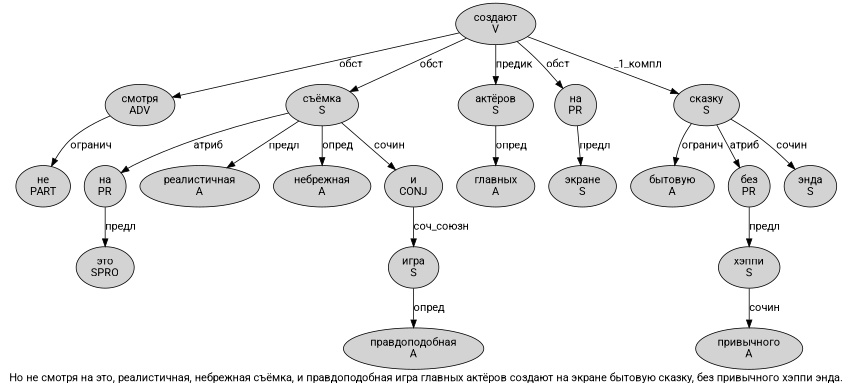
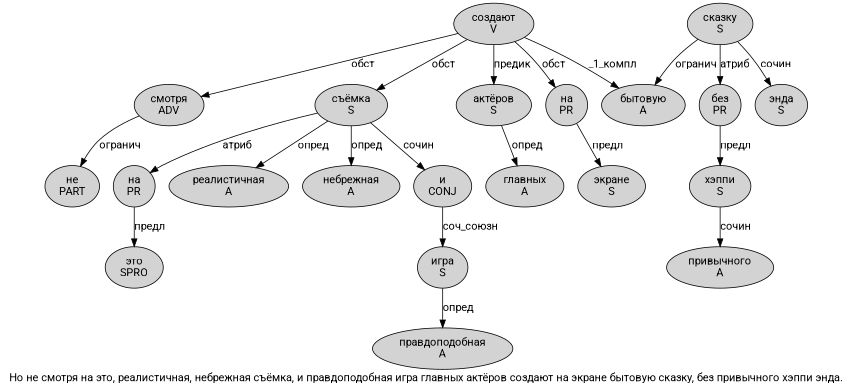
  digraph {
    fontname=Roboto
    label="Но не смотря на это, реалистичная, небрежная съёмка, и правдоподобная игра главных актёров создают на экране бытовую сказку, без привычного хэппи энда."
    node [fillcolor=lightgray fontname=Roboto penwidth=1 shape=ellipse style=filled]
    edge [fontname=Roboto]
    n1 [label="создают\nV"]
    n2 [label="смотря\nADV"]
    n3 [label="съёмка\nS"]
    n4 [label="актёров\nS"]
    n5 [label="на\nPR"]
    n6 [label="сказку\nS"]
    n7 [label="не\nPART"]
    n8 [label="на\nPR"]
    n9 [label="это\nSPRO"]
    n10 [label="реалистичная\nA"]
    n11 [label="небрежная\nA"]
    n12 [label="и\nCONJ"]
    n13 [label="игра\nS"]
    n14 [label="правдоподобная\nA"]
    n15 [label="главных\nA"]
    n16 [label="экране\nS"]
    n17 [label="бытовую\nA"]
    n18 [label="без\nPR"]
    n19 [label="энда\nS"]
    n20 [label="хэппи\nS"]
    n21 [label="привычного\nA"]
    n1 -> n2 [label="обст"]
    n1 -> n3 [label="обст"]
    n1 -> n4 [label="предик"]
    n1 -> n5 [label="обст"]
-   n1 -> n6 [label="_1_компл"]
+   n1 -> n17 [label="_1_компл"]
    n2 -> n7 [label="огранич"]
    n3 -> n8 [label="атриб"]
-   n3 -> n10 [label="предл"]
+   n3 -> n10 [label="опред"]
    n3 -> n11 [label="опред"]
    n3 -> n12 [label="сочин"]
    n4 -> n15 [label="опред"]
    n5 -> n16 [label="предл"]
    n6 -> n17 [label="огранич"]
    n6 -> n18 [label="атриб"]
    n6 -> n19 [label="сочин"]
    n8 -> n9 [label="предл"]
    n12 -> n13 [label="соч_союзн"]
    n13 -> n14 [label="опред"]
    n18 -> n20 [label="предл"]
    n20 -> n21 [label="сочин"]
  }
